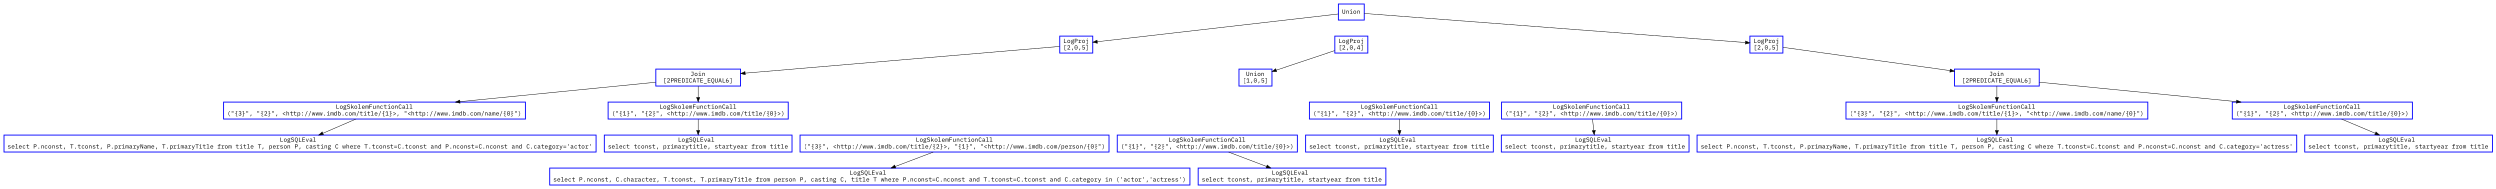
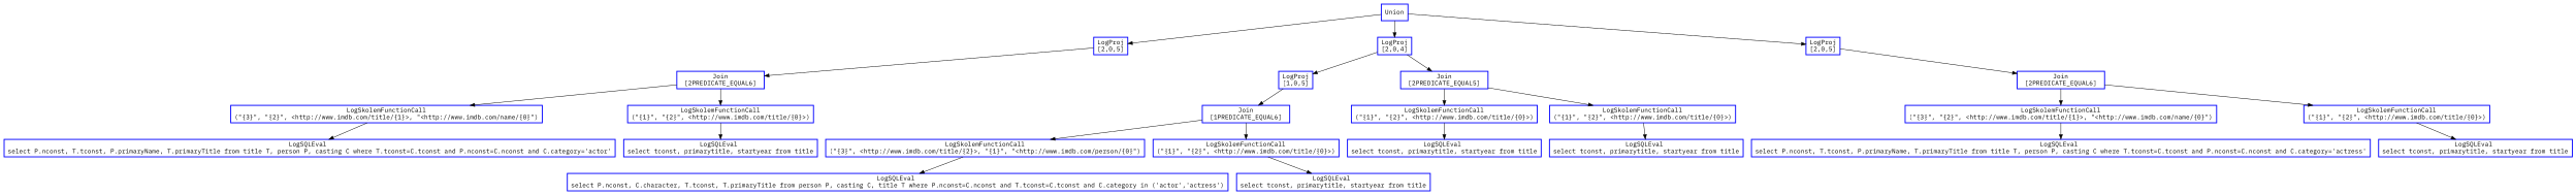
  digraph {
    fontname="IBM Plex Mono"
    node [color=blue fontcolor=black fontname="IBM Plex Mono" shape=rectangle style=bold]
    edge [fontname="IBM Plex Mono"]
    n1 [label=Union]
    n2 [label="LogProj\n[2,0,5]"]
    n3 [label="LogProj\n[2,0,4]"]
    n4 [label="LogProj\n[2,0,5]"]
-   n5 [label="Union\n[1,0,5]"]
+   n5 [label="LogProj\n[1,0,5]"]
+   n6 [label="Join\n [1PREDICATE_EQUAL6] "]
    n7 [label="Join\n [2PREDICATE_EQUAL6] "]
+   n8 [label="Join\n [2PREDICATE_EQUAL5] "]
    n9 [label="Join\n [2PREDICATE_EQUAL6] "]
    n10 [label="LogSkolemFunctionCall\n(\"{3}\", <http://www.imdb.com/title/{2}>, \"{1}\", \"<http://www.imdb.com/person/{0}\")"]
    n11 [label="LogSkolemFunctionCall\n(\"{1}\", \"{2}\", <http://www.imdb.com/title/{0}>)"]
    n12 [label="LogSQLEval \nselect P.nconst, C.character, T.tconst, T.primaryTitle from person P, casting C, title T where P.nconst=C.nconst and T.tconst=C.tconst and C.category in ('actor','actress')"]
    n13 [label="LogSQLEval \nselect tconst, primarytitle, startyear from title"]
    n14 [label="LogSkolemFunctionCall\n(\"{3}\", \"{2}\", <http://www.imdb.com/title/{1}>, \"<http://www.imdb.com/name/{0}\")"]
    n15 [label="LogSkolemFunctionCall\n(\"{1}\", \"{2}\", <http://www.imdb.com/title/{0}>)"]
    n16 [label="LogSQLEval \nselect P.nconst, T.tconst, P.primaryName, T.primaryTitle from title T, person P, casting C where T.tconst=C.tconst and P.nconst=C.nconst and C.category='actor'"]
    n17 [label="LogSQLEval \nselect tconst, primarytitle, startyear from title"]
    n18 [label="LogSkolemFunctionCall\n(\"{1}\", \"{2}\", <http://www.imdb.com/title/{0}>)"]
    n19 [label="LogSkolemFunctionCall\n(\"{1}\", \"{2}\", <http://www.imdb.com/title/{0}>)"]
    n20 [label="LogSQLEval \nselect tconst, primarytitle, startyear from title"]
    n21 [label="LogSQLEval \nselect tconst, primarytitle, startyear from title"]
    n22 [label="LogSkolemFunctionCall\n(\"{3}\", \"{2}\", <http://www.imdb.com/title/{1}>, \"<http://www.imdb.com/name/{0}\")"]
    n23 [label="LogSkolemFunctionCall\n(\"{1}\", \"{2}\", <http://www.imdb.com/title/{0}>)"]
    n24 [label="LogSQLEval \nselect P.nconst, T.tconst, P.primaryName, T.primaryTitle from title T, person P, casting C where T.tconst=C.tconst and P.nconst=C.nconst and C.category='actress'"]
    n25 [label="LogSQLEval \nselect tconst, primarytitle, startyear from title"]
    n1 -> n2
+   n1 -> n3
    n1 -> n4
    n2 -> n7
    n3 -> n5
+   n3 -> n8
    n4 -> n9
+   n5 -> n6
+   n6 -> n10
+   n6 -> n11
    n7 -> n14
    n7 -> n15
+   n8 -> n18
+   n8 -> n19
    n9 -> n22
    n9 -> n23
    n10 -> n12
    n11 -> n13
    n14 -> n16
    n15 -> n17
    n18 -> n20
    n19 -> n21
    n22 -> n24
    n23 -> n25
  }
